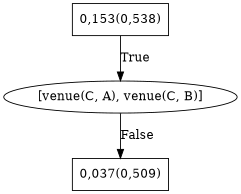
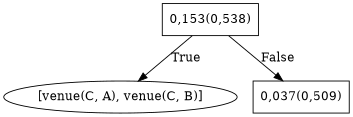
  digraph {
    node [shape=box]
    n1 [label="[venue(C, A), venue(C, B)]" shape=""]
    n2 [label="0,037(0,509)"]
    n3 [label="0,153(0,538)"]
-   n1 -> n2 [label=False]
+   n3 -> n2 [label=False]
    n3 -> n1 [label=True]
  }
